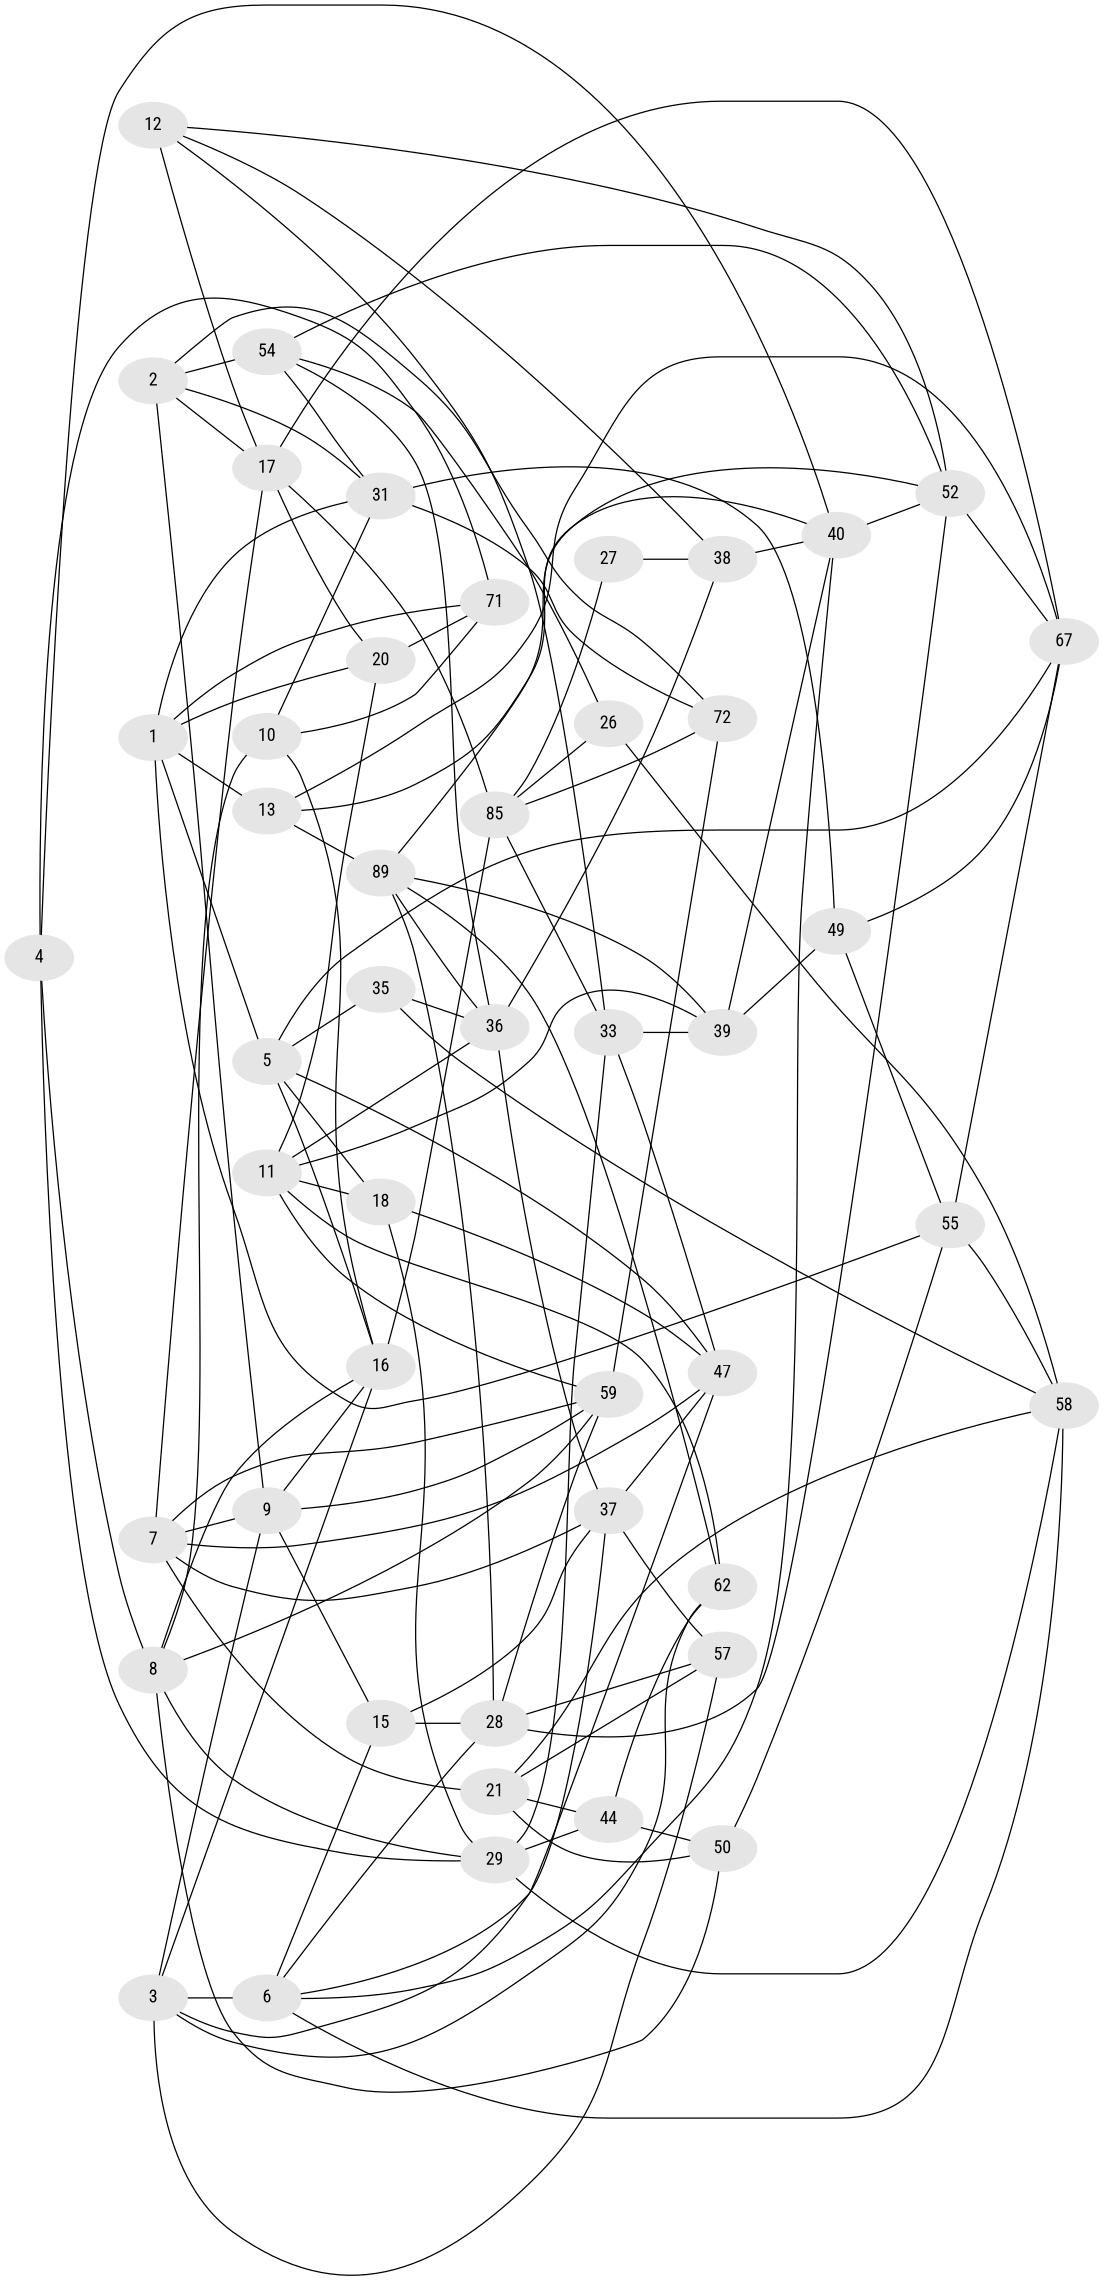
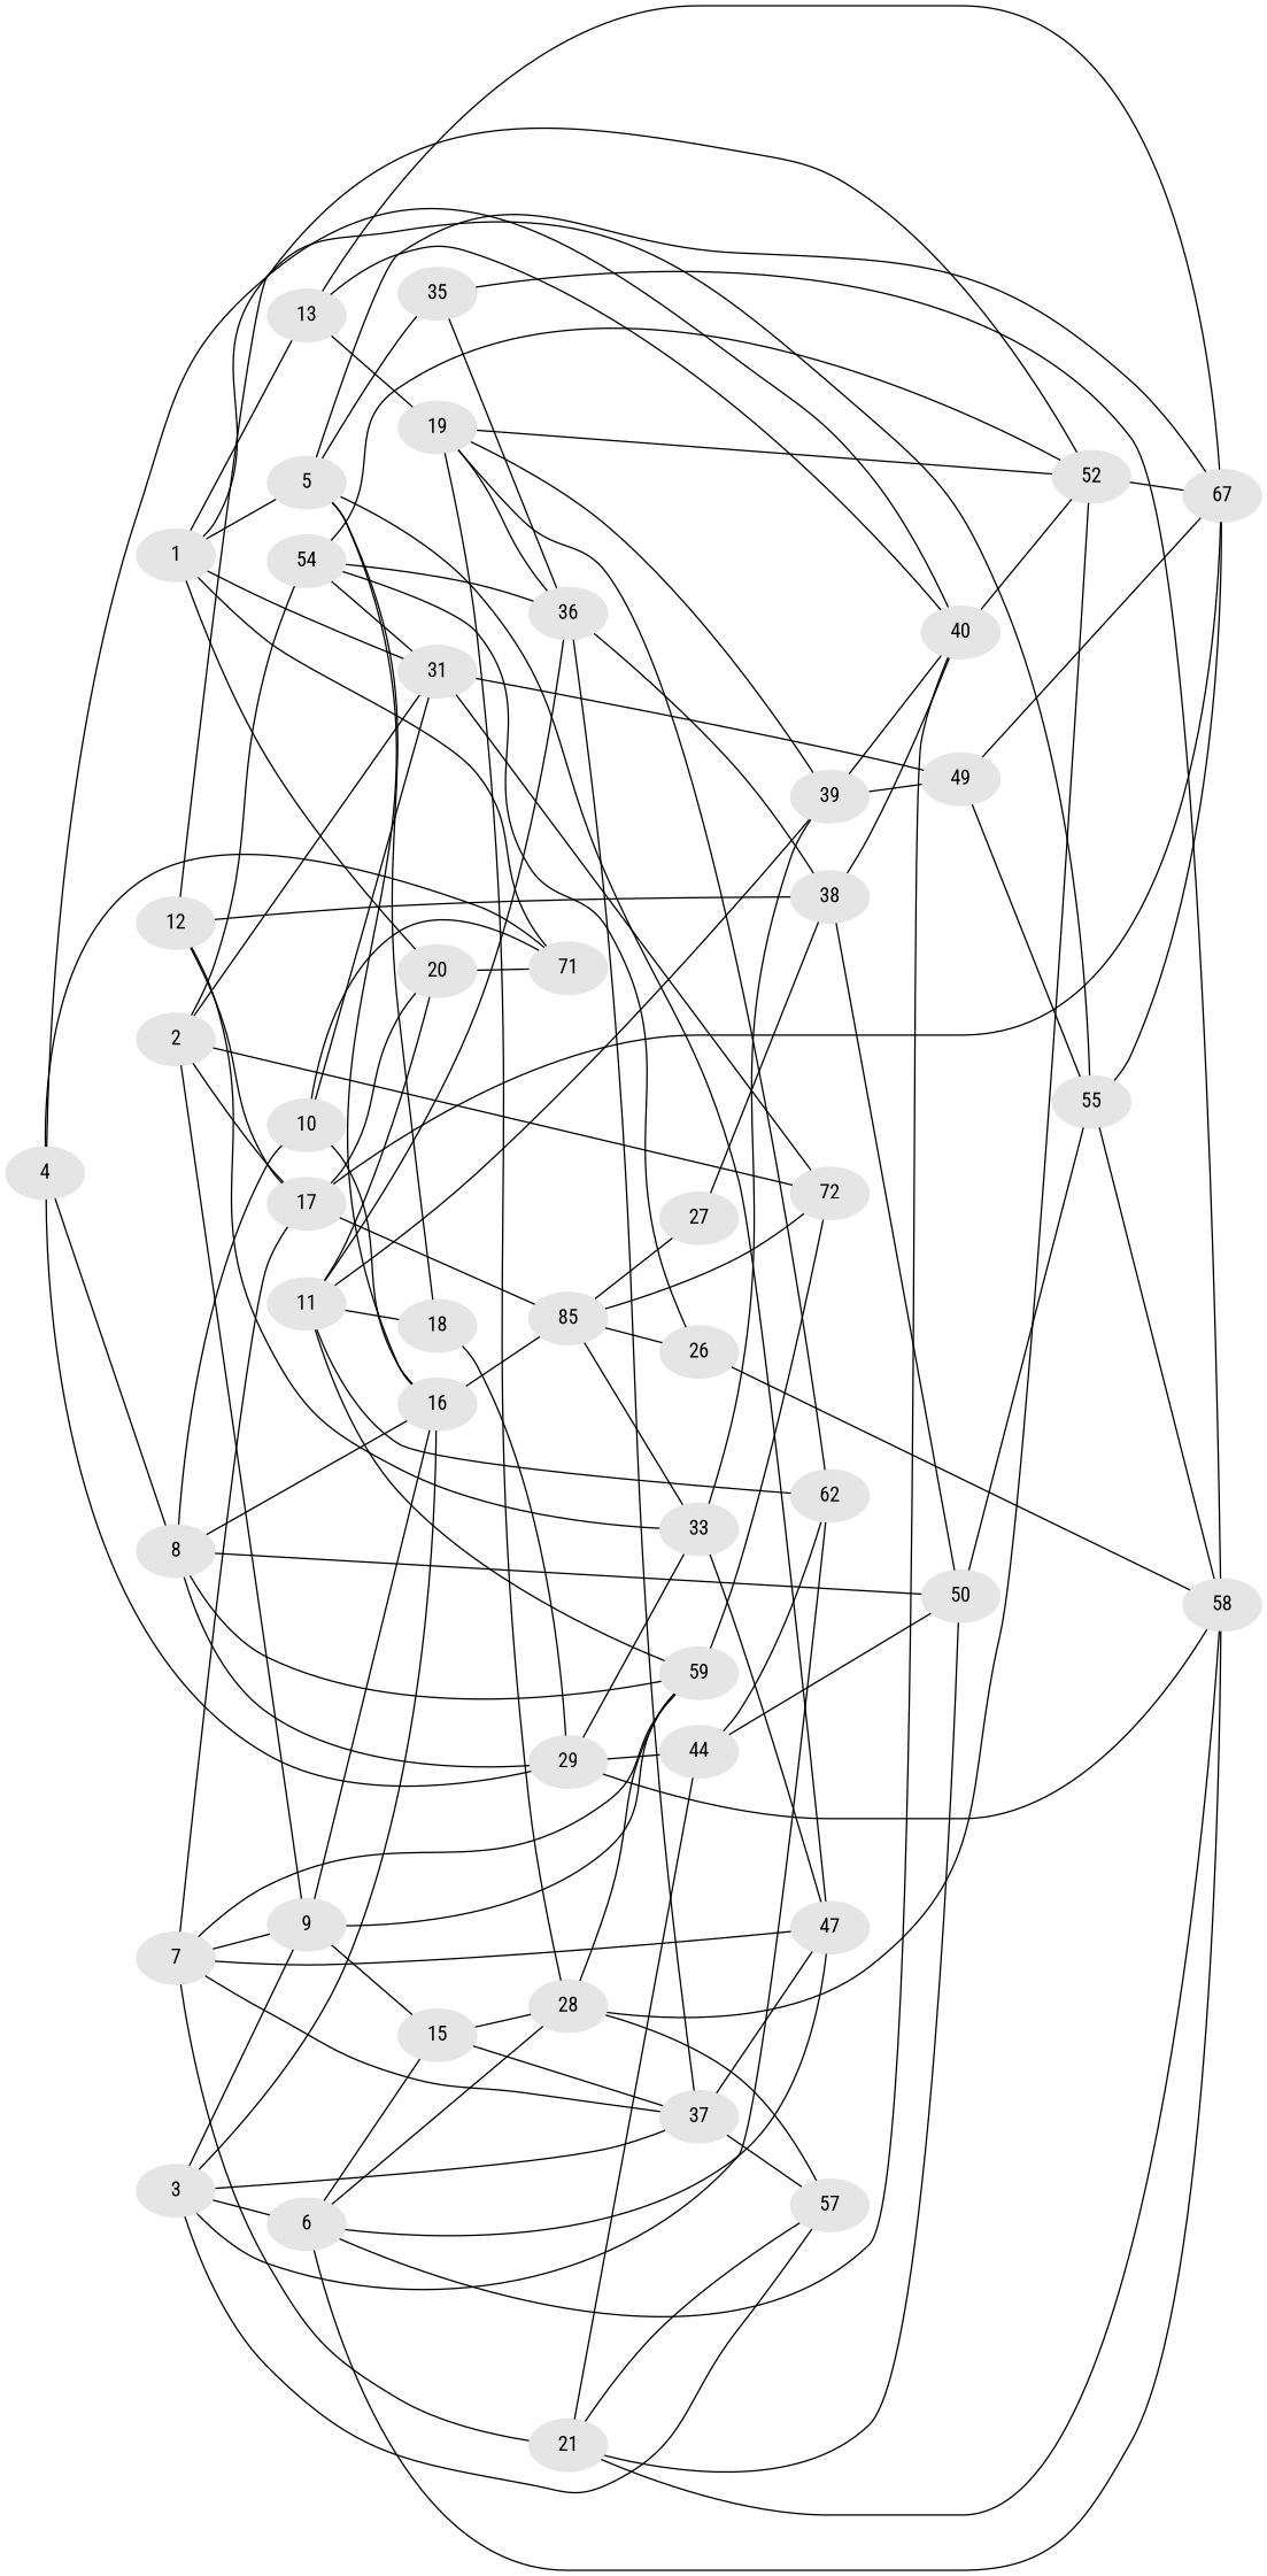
  graph {
    fontname="Roboto Condensed"
    rankdir=LR
    node [color=gray90 fontname="Roboto Condensed" style=filled]
    edge [fontname="Roboto Condensed"]
    1 [super="+14"]
    5 [super="+23"]
    13
    20
    31 [super="+69"]
    71
    55
    16 [super="+34"]
    18
    35
    47 [super="+53"]
    67 [super="+68"]
    40 [super="+77"]
-   19 [super="+60" label=89]
+   19 [super="+60"]
    72
    49
    50 [super="+65"]
    2 [super="+74"]
    9 [super="+76"]
    17 [super="+64"]
    n21 [label=54 super="+66"]
    15
    59 [super="+70"]
    n24 [label=85 super="+61"]
    36 [super="+73"]
    52 [super="+56"]
    26
    3 [super="+43"]
    6 [super="+32"]
    37 [super="+45"]
    57
    62
    28 [super="+41"]
    58 [super="+63"]
    8 [super="+75"]
    29 [super="+48"]
    10
    4
    33 [super="+54"]
    44
    7 [super="+30"]
    21 [super="+22"]
    11 [super="+51"]
    39 [super="+42"]
    38 [super="+46"]
    12
    27
    1 -- 5
    1 -- 13
    1 -- 20
    1 -- 31
    1 -- 71
    1 -- 55
    5 -- 16
    5 -- 18
    5 -- 35
    5 -- 47
    5 -- 67
    13 -- 67
    13 -- 40
    13 -- 19
    20 -- 71
    31 -- 72
    31 -- 49
    55 -- 67
    55 -- 58
    16 -- n24
-   18 -- 47
    18 -- 29
    35 -- 36
    35 -- 58
    40 -- 52
    19 -- 36
    19 -- 52
    19 -- 62
    19 -- 28
    19 -- 39
    49 -- 55
    49 -- 67
    50 -- 55
    2 -- 31
    2 -- 72
    2 -- 9
    2 -- 17
    2 -- n21 [weight=2]
    9 -- 16
    9 -- 15
    9 -- 59
    17 -- 20
    17 -- 67
    17 -- n24
    n21 -- 31
    n21 -- 36
    n21 -- 52
    n21 -- 26
    15 -- 37
    15 -- 28
    59 -- 72
    n24 -- 72
    n24 -- 26
    n24 -- 33
    n24 -- 27
    36 -- 37
    36 -- 38
    52 -- 67
    26 -- 58
    3 -- 16
    3 -- 9
    3 -- 6
    3 -- 37
    3 -- 57
    3 -- 62
    6 -- 47
    6 -- 40
    6 -- 15
    6 -- 28
    6 -- 58
    37 -- 47
    37 -- 57
    28 -- 59
    28 -- 52
    28 -- 57
    8 -- 16
    8 -- 50
    8 -- 59
    8 -- 29
    8 -- 10
    29 -- 58
    29 -- 33
    29 -- 44
    10 -- 31
    10 -- 71
    10 -- 16
    4 -- 71
    4 -- 40
    4 -- 8
    4 -- 29
    33 -- 47
    33 -- 39 [weight=2]
    44 -- 50
    44 -- 62
    7 -- 47
    7 -- 9
    7 -- 17
    7 -- 59
    7 -- 37
    7 -- 21
    21 -- 50
    21 -- 57
    21 -- 58
    21 -- 44
    11 -- 20
    11 -- 18
    11 -- 59
    11 -- 36
    11 -- 62
    11 -- 39
    39 -- 40
    39 -- 49
    38 -- 40
+   38 -- 50
    12 -- 17
    12 -- 52
    12 -- 33
    12 -- 38
    27 -- 38 [weight=2]
  }
